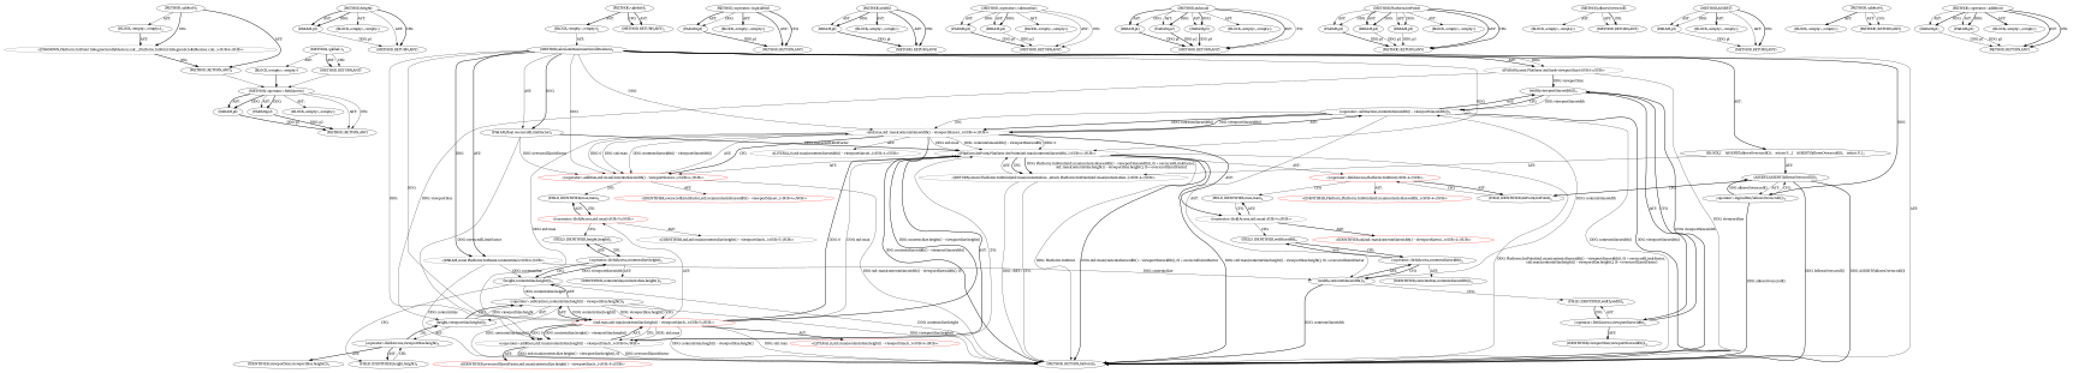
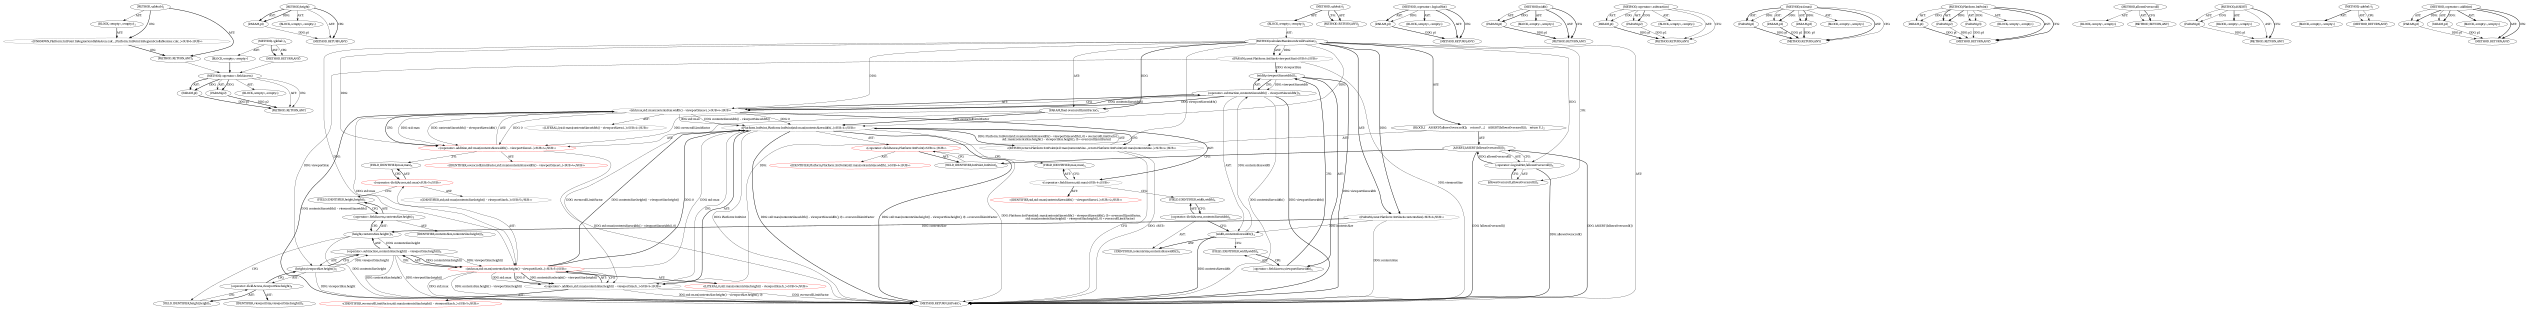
  digraph {
    fontname=Merriweather
    node [fontname=Merriweather]
    edge [fontname=Merriweather style=solid]
    n1 [label=<(METHOD,&lt;operator&gt;.fieldAccess)>]
    n2 [label=<(PARAM,p1)>]
    n3 [label=<(PARAM,p2)>]
    n4 [label=<(BLOCK,&lt;empty&gt;,&lt;empty&gt;)>]
    n5 [label=<(METHOD_RETURN,ANY)>]
    n6 [label=<(METHOD,height)>]
    n7 [label=<(PARAM,p1)>]
    n8 [label=<(BLOCK,&lt;empty&gt;,&lt;empty&gt;)>]
    n9 [label=<(METHOD_RETURN,ANY)>]
    n10 [label=<(METHOD,&lt;global&gt;)<SUB>1</SUB>>]
    n11 [label=<(BLOCK,&lt;empty&gt;,&lt;empty&gt;)<SUB>1</SUB>>]
    n12 [label=<(METHOD_RETURN,ANY)<SUB>1</SUB>>]
    n13 [label=<(METHOD,calculateMaximumScrollPosition)<SUB>1</SUB>>]
    n14 [color=gray40 label="<(PARAM,const Platform::IntSize&amp; viewportSize)<SUB>1</SUB>>"]
    n15 [color=gray40 label="<(PARAM,const Platform::IntSize&amp; contentsSize)<SUB>1</SUB>>"]
    n16 [label=<(PARAM,float overscrollLimitFactor)<SUB>1</SUB>>]
    n17 [label=<(BLOCK,{     ASSERT(!allowsOverscroll());     return P...,{     ASSERT(!allowsOverscroll());     return P...)<SUB>2</SUB>>]
    n18 [label=<(&lt;operator&gt;.logicalNot,!allowsOverscroll())<SUB>3</SUB>>]
+   n19 [label=<(allowsOverscroll,allowsOverscroll())<SUB>3</SUB>>]
    n20 [color=gray40 label="<(Platform.IntPoint,Platform::IntPoint(std::max(contentsSize.width(...)<SUB>4</SUB>>"]
    n21 [color=red label="<(&lt;operator&gt;.addition,std::max(contentsSize.width() - viewportSize.wi...)<SUB>4</SUB>>"]
    n22 [color=gray40 label="<(std.max,std::max(contentsSize.width() - viewportSize.wi...)<SUB>4</SUB>>"]
    n23 [color=gray40 label="<(&lt;operator&gt;.addition,std::max(contentsSize.height() - viewportSize.h...)<SUB>5</SUB>>"]
    n24 [color=red label="<(std.max,std::max(contentsSize.height() - viewportSize.h...)<SUB>5</SUB>>"]
    n25 [label=<(METHOD_RETURN,IntPoint)<SUB>1</SUB>>]
    n26 [label=<(width,viewportSize.width())<SUB>4</SUB>>]
    n27 [label=<(height,viewportSize.height())<SUB>5</SUB>>]
    n28 [label=<(width,contentsSize.width())<SUB>4</SUB>>]
    n29 [label=<(height,contentsSize.height())<SUB>5</SUB>>]
    n30 [label=<(ASSERT,ASSERT(!allowsOverscroll()))<SUB>3</SUB>>]
    n31 [color=gray40 label="<(RETURN,return Platform::IntPoint(std::max(contentsSize...,return Platform::IntPoint(std::max(contentsSize...)<SUB>4</SUB>>"]
    n32 [color=red label="<(&lt;operator&gt;.fieldAccess,Platform::IntPoint)<SUB>4</SUB>>"]
    n33 [color=red label="<(IDENTIFIER,overscrollLimitFactor,std::max(contentsSize.width() - viewportSize.wi...)<SUB>4</SUB>>"]
    n34 [label=<(FIELD_IDENTIFIER,max,max)<SUB>5</SUB>>]
    n35 [color=gray40 label="<(&lt;operator&gt;.fieldAccess,std::max)<SUB>4</SUB>>"]
    n36 [label=<(&lt;operator&gt;.subtraction,contentsSize.width() - viewportSize.width())<SUB>4</SUB>>]
    n37 [color=gray40 label="<(LITERAL,0,std::max(contentsSize.width() - viewportSize.wi...)<SUB>4</SUB>>"]
    n38 [color=red label="<(IDENTIFIER,overscrollLimitFactor,std::max(contentsSize.height() - viewportSize.h...)<SUB>5</SUB>>"]
    n39 [color=red label="<(&lt;operator&gt;.fieldAccess,std::max)<SUB>5</SUB>>"]
    n40 [label=<(&lt;operator&gt;.subtraction,contentsSize.height() - viewportSize.height())<SUB>5</SUB>>]
    n41 [color=red label="<(LITERAL,0,std::max(contentsSize.height() - viewportSize.h...)<SUB>5</SUB>>"]
    n42 [label=<(&lt;operator&gt;.fieldAccess,viewportSize.width)<SUB>4</SUB>>]
    n43 [label=<(&lt;operator&gt;.fieldAccess,viewportSize.height)<SUB>5</SUB>>]
    n44 [label=<(&lt;operator&gt;.fieldAccess,contentsSize.width)<SUB>4</SUB>>]
    n45 [label=<(FIELD_IDENTIFIER,width,width)<SUB>4</SUB>>]
    n46 [label=<(&lt;operator&gt;.fieldAccess,contentsSize.height)<SUB>5</SUB>>]
    n47 [label=<(FIELD_IDENTIFIER,height,height)<SUB>5</SUB>>]
    n48 [label=<(FIELD_IDENTIFIER,IntPoint,IntPoint)<SUB>4</SUB>>]
    n49 [color=red label="<(IDENTIFIER,Platform,Platform::IntPoint(std::max(contentsSize.width(...)<SUB>4</SUB>>"]
    n50 [label=<(FIELD_IDENTIFIER,max,max)<SUB>4</SUB>>]
    n51 [color=red label="<(IDENTIFIER,std,std::max(contentsSize.width() - viewportSize.wi...)<SUB>4</SUB>>"]
    n52 [label=<(FIELD_IDENTIFIER,width,width)<SUB>4</SUB>>]
    n53 [label=<(IDENTIFIER,contentsSize,contentsSize.width())<SUB>4</SUB>>]
-   n54 [label=<(IDENTIFIER,viewportSize,viewportSize.width())<SUB>4</SUB>>]
    n55 [color=gray40 label="<(IDENTIFIER,std,std::max(contentsSize.height() - viewportSize.h...)<SUB>5</SUB>>"]
    n56 [label=<(FIELD_IDENTIFIER,height,height)<SUB>5</SUB>>]
    n57 [label=<(IDENTIFIER,contentsSize,contentsSize.height())<SUB>5</SUB>>]
    n58 [label=<(IDENTIFIER,viewportSize,viewportSize.height())<SUB>5</SUB>>]
    n59 [label=<(METHOD,&lt;operator&gt;.logicalNot)>]
    n60 [label=<(PARAM,p1)>]
    n61 [label=<(BLOCK,&lt;empty&gt;,&lt;empty&gt;)>]
    n62 [label=<(METHOD_RETURN,ANY)>]
    n63 [label=<(METHOD,width)>]
    n64 [label=<(PARAM,p1)>]
    n65 [label=<(BLOCK,&lt;empty&gt;,&lt;empty&gt;)>]
    n66 [label=<(METHOD_RETURN,ANY)>]
    n67 [label=<(METHOD,&lt;operator&gt;.subtraction)>]
    n68 [label=<(PARAM,p1)>]
    n69 [label=<(PARAM,p2)>]
    n70 [label=<(BLOCK,&lt;empty&gt;,&lt;empty&gt;)>]
    n71 [label=<(METHOD_RETURN,ANY)>]
    n72 [label=<(METHOD,std.max)>]
    n73 [label=<(PARAM,p1)>]
    n74 [label=<(PARAM,p2)>]
    n75 [label=<(PARAM,p3)>]
    n76 [label=<(BLOCK,&lt;empty&gt;,&lt;empty&gt;)>]
    n77 [label=<(METHOD_RETURN,ANY)>]
    n78 [label=<(METHOD,Platform.IntPoint)>]
    n79 [label=<(PARAM,p1)>]
    n80 [label=<(PARAM,p2)>]
    n81 [label=<(PARAM,p3)>]
    n82 [label=<(BLOCK,&lt;empty&gt;,&lt;empty&gt;)>]
    n83 [label=<(METHOD_RETURN,ANY)>]
    n84 [label=<(METHOD,allowsOverscroll)>]
    n85 [label=<(BLOCK,&lt;empty&gt;,&lt;empty&gt;)>]
    n86 [label=<(METHOD_RETURN,ANY)>]
    n87 [label=<(METHOD,ASSERT)>]
    n88 [label=<(PARAM,p1)>]
    n89 [label=<(BLOCK,&lt;empty&gt;,&lt;empty&gt;)>]
    n90 [label=<(METHOD_RETURN,ANY)>]
    n91 [label=<(METHOD,&lt;global&gt;)<SUB>1</SUB>>]
    n92 [label=<(BLOCK,&lt;empty&gt;,&lt;empty&gt;)>]
    n93 [label=<(METHOD_RETURN,ANY)>]
    n94 [label=<(METHOD,&lt;operator&gt;.addition)>]
    n95 [label=<(PARAM,p1)>]
    n96 [label=<(PARAM,p2)>]
    n97 [label=<(BLOCK,&lt;empty&gt;,&lt;empty&gt;)>]
    n98 [label=<(METHOD_RETURN,ANY)>]
    n99 [label=<(METHOD,&lt;global&gt;)<SUB>1</SUB>>]
    n100 [label=<(BLOCK,&lt;empty&gt;,&lt;empty&gt;)<SUB>1</SUB>>]
    n101 [color=gray40 label="<(UNKNOWN,Platform::IntPoint InRegionScrollableArea::calc...,Platform::IntPoint InRegionScrollableArea::calc...)<SUB>1</SUB>>"]
    n102 [label=<(METHOD_RETURN,ANY)<SUB>1</SUB>>]
    n103 [label=<(METHOD,&lt;global&gt;)<SUB>1</SUB>>]
    n104 [label=<(BLOCK,&lt;empty&gt;,&lt;empty&gt;)>]
    n105 [label=<(METHOD_RETURN,ANY)>]
    n1 -> n2 [label="AST: " style=bold]
    n1 -> n2 [label="DDG: " style=bold]
    n1 -> n3 [label="AST: "]
    n1 -> n3 [label="DDG: " style=bold]
    n1 -> n4 [label="AST: "]
    n1 -> n5 [label="AST: "]
    n1 -> n5 [label="CFG: "]
    n2 -> n5 [label="DDG: p1" style=bold]
    n3 -> n5 [label="DDG: p2" style=bold]
    n6 -> n7 [label="AST: " style=bold]
    n6 -> n7 [label="DDG: " style=bold]
    n6 -> n8 [label="AST: "]
    n6 -> n9 [label="AST: "]
    n6 -> n9 [label="CFG: " style=bold]
    n7 -> n9 [label="DDG: p1"]
    n10 -> n11 [label="AST: " style=bold]
    n10 -> n12 [label="AST: " style=bold]
    n10 -> n12 [label="CFG: " style=bold]
    n11 -> n13 [label="AST: "]
    n13 -> n14 [label="AST: " style=bold]
    n13 -> n14 [label="DDG: "]
    n13 -> n15 [label="AST: " style=bold]
    n13 -> n15 [label="DDG: " style=bold]
    n13 -> n16 [label="AST: "]
    n13 -> n16 [label="DDG: " style=bold]
    n13 -> n17 [label="AST: " style=bold]
-   n13 -> n18 [label="DDG: " style=bold]
+   n13 -> n18 [label="DDG: "]
+   n13 -> n19 [label="CFG: "]
    n13 -> n20 [label="DDG: "]
    n13 -> n21 [label="DDG: "]
    n13 -> n22 [label="DDG: "]
    n13 -> n23 [label="DDG: "]
    n13 -> n24 [label="DDG: "]
    n13 -> n25 [label="AST: "]
    n14 -> n25 [label="DDG: viewportSize"]
    n14 -> n26 [label="DDG: viewportSize" style=bold]
    n14 -> n27 [label="DDG: viewportSize"]
    n15 -> n25 [label="DDG: contentsSize"]
    n15 -> n28 [label="DDG: contentsSize"]
-   n15 -> n29 [label="DDG: contentsSize"]
+   n15 -> n29 [label="DDG: contentsSize" style=bold]
    n16 -> n20 [label="DDG: overscrollLimitFactor" style=bold]
    n16 -> n21 [label="DDG: overscrollLimitFactor"]
    n16 -> n23 [label="DDG: overscrollLimitFactor"]
    n17 -> n30 [label="AST: " style=bold]
    n17 -> n31 [label="AST: "]
+   n18 -> n19 [label="AST: "]
    n18 -> n25 [label="DDG: allowsOverscroll()" style=bold]
    n18 -> n30 [label="CFG: "]
    n18 -> n30 [label="DDG: allowsOverscroll()" style=bold]
+   n19 -> n18 [label="CFG: " style=bold]
    n20 -> n21 [label="AST: "]
    n20 -> n23 [label="AST: " style=bold]
    n20 -> n25 [label="DDG: Platform::IntPoint"]
    n20 -> n25 [label="DDG: std::max(contentsSize.width() - viewportSize.width(), 0) + overscrollLimitFactor" style=bold]
    n20 -> n25 [label="DDG: std::max(contentsSize.height() - viewportSize.height(), 0) + overscrollLimitFactor" style=bold]
    n20 -> n25 [label="DDG: Platform::IntPoint(std::max(contentsSize.width() - viewportSize.width(), 0) + overscrollLimitFactor,\n                              std::max(contentsSize.height() - viewportSize.height(), 0) + overscrollLimitFactor)"]
    n20 -> n31 [label="CFG: " style=bold]
    n20 -> n31 [label="DDG: Platform::IntPoint(std::max(contentsSize.width() - viewportSize.width(), 0) + overscrollLimitFactor,\n                              std::max(contentsSize.height() - viewportSize.height(), 0) + overscrollLimitFactor)" style=bold]
    n20 -> n32 [label="AST: "]
    n21 -> n22 [label="AST: "]
    n21 -> n25 [label="DDG: std::max(contentsSize.width() - viewportSize.width(), 0)"]
    n21 -> n33 [label="AST: "]
    n21 -> n34 [label="CFG: "]
    n22 -> n20 [label="DDG: std::max"]
    n22 -> n20 [label="DDG: contentsSize.width() - viewportSize.width()"]
    n22 -> n20 [label="DDG: 0"]
    n22 -> n21 [label="CFG: " style=bold]
    n22 -> n21 [label="DDG: std::max"]
    n22 -> n21 [label="DDG: contentsSize.width() - viewportSize.width()"]
    n22 -> n21 [label="DDG: 0"]
    n22 -> n24 [label="DDG: std::max"]
    n22 -> n25 [label="DDG: contentsSize.width() - viewportSize.width()" style=bold]
    n22 -> n35 [label="AST: " style=bold]
    n22 -> n36 [label="AST: " style=bold]
    n22 -> n37 [label="AST: "]
    n23 -> n20 [label="CFG: "]
    n23 -> n24 [label="AST: " style=bold]
    n23 -> n25 [label="DDG: std::max(contentsSize.height() - viewportSize.height(), 0)"]
    n23 -> n25 [label="DDG: overscrollLimitFactor"]
    n23 -> n38 [label="AST: " style=bold]
    n24 -> n20 [label="DDG: std::max"]
    n24 -> n20 [label="DDG: contentsSize.height() - viewportSize.height()" style=bold]
    n24 -> n20 [label="DDG: 0" style=bold]
    n24 -> n23 [label="CFG: "]
    n24 -> n23 [label="DDG: std::max"]
    n24 -> n23 [label="DDG: contentsSize.height() - viewportSize.height()" style=bold]
    n24 -> n23 [label="DDG: 0" style=bold]
    n24 -> n25 [label="DDG: std::max"]
    n24 -> n25 [label="DDG: contentsSize.height() - viewportSize.height()"]
    n24 -> n39 [label="AST: "]
    n24 -> n40 [label="AST: " style=bold]
    n24 -> n41 [label="AST: " style=bold]
    n26 -> n25 [label="DDG: viewportSize.width" style=bold]
    n26 -> n36 [label="CFG: " style=bold]
    n26 -> n36 [label="DDG: viewportSize.width"]
    n26 -> n42 [label="AST: " style=bold]
+   n27 -> n25 [label="DDG: viewportSize.height"]
    n27 -> n40 [label="CFG: " style=bold]
    n27 -> n40 [label="DDG: viewportSize.height"]
    n27 -> n43 [label="AST: "]
    n28 -> n25 [label="DDG: contentsSize.width" style=bold]
    n28 -> n36 [label="DDG: contentsSize.width"]
-   n28 -> n44 [label="AST: " style=bold]
+   n28 -> n53 [label="AST: " style=bold]
    n28 -> n45 [label="CFG: "]
    n29 -> n25 [label="DDG: contentsSize.height"]
    n29 -> n40 [label="DDG: contentsSize.height"]
-   n29 -> n46 [label="DDG: viewportSize.width" style=bold]
+   n29 -> n46 [label="AST: " style=bold]
    n29 -> n47 [label="CFG: "]
    n30 -> n18 [label="AST: "]
    n30 -> n25 [label="DDG: !allowsOverscroll()" style=bold]
    n30 -> n25 [label="DDG: ASSERT(!allowsOverscroll())" style=bold]
    n30 -> n48 [label="CFG: " style=bold]
    n31 -> n20 [label="AST: "]
    n31 -> n25 [label="CFG: "]
    n31 -> n25 [label="DDG: &lt;RET&gt;"]
    n32 -> n48 [label="AST: " style=bold]
    n32 -> n49 [label="AST: "]
    n32 -> n50 [label="CFG: "]
    n34 -> n39 [label="CFG: " style=bold]
    n35 -> n50 [label="AST: " style=bold]
    n35 -> n51 [label="AST: " style=bold]
    n35 -> n52 [label="CFG: "]
    n36 -> n22 [label="CFG: "]
    n36 -> n22 [label="DDG: contentsSize.width()" style=bold]
    n36 -> n22 [label="DDG: viewportSize.width()" style=bold]
    n36 -> n25 [label="DDG: contentsSize.width()"]
    n36 -> n25 [label="DDG: viewportSize.width()" style=bold]
    n36 -> n26 [label="AST: " style=bold]
    n36 -> n28 [label="AST: "]
    n39 -> n34 [label="AST: " style=bold]
    n39 -> n55 [label="AST: "]
    n39 -> n56 [label="CFG: "]
    n40 -> n24 [label="CFG: "]
    n40 -> n24 [label="DDG: contentsSize.height()" style=bold]
    n40 -> n24 [label="DDG: viewportSize.height()"]
    n40 -> n25 [label="DDG: contentsSize.height()"]
    n40 -> n25 [label="DDG: viewportSize.height()"]
    n40 -> n27 [label="AST: "]
    n40 -> n29 [label="AST: " style=bold]
    n42 -> n26 [label="CFG: " style=bold]
    n42 -> n45 [label="AST: "]
-   n42 -> n54 [label="AST: " style=bold]
    n43 -> n27 [label="CFG: " style=bold]
    n43 -> n47 [label="AST: " style=bold]
    n43 -> n58 [label="AST: " style=bold]
    n44 -> n28 [label="CFG: " style=bold]
    n44 -> n52 [label="AST: " style=bold]
    n44 -> n53 [label="AST: "]
    n45 -> n42 [label="CFG: " style=bold]
    n46 -> n29 [label="CFG: " style=bold]
    n46 -> n56 [label="AST: " style=bold]
    n46 -> n57 [label="AST: "]
    n47 -> n43 [label="CFG: "]
    n48 -> n32 [label="CFG: "]
    n50 -> n35 [label="CFG: "]
    n52 -> n44 [label="CFG: " style=bold]
    n56 -> n46 [label="CFG: " style=bold]
    n59 -> n60 [label="AST: " style=bold]
    n59 -> n60 [label="DDG: "]
    n59 -> n61 [label="AST: " style=bold]
    n59 -> n62 [label="AST: " style=bold]
    n59 -> n62 [label="CFG: " style=bold]
    n60 -> n62 [label="DDG: p1" style=bold]
    n63 -> n64 [label="AST: "]
    n63 -> n64 [label="DDG: " style=bold]
    n63 -> n65 [label="AST: " style=bold]
    n63 -> n66 [label="AST: " style=bold]
    n63 -> n66 [label="CFG: " style=bold]
    n64 -> n66 [label="DDG: p1" style=bold]
    n67 -> n68 [label="AST: "]
    n67 -> n68 [label="DDG: "]
    n67 -> n69 [label="AST: "]
    n67 -> n69 [label="DDG: " style=bold]
    n67 -> n70 [label="AST: "]
    n67 -> n71 [label="AST: "]
    n67 -> n71 [label="CFG: "]
    n68 -> n71 [label="DDG: p1" style=bold]
    n69 -> n71 [label="DDG: p2"]
    n72 -> n73 [label="AST: " style=bold]
    n72 -> n73 [label="DDG: "]
    n72 -> n74 [label="AST: "]
    n72 -> n74 [label="DDG: " style=bold]
    n72 -> n75 [label="AST: "]
    n72 -> n75 [label="DDG: " style=bold]
    n72 -> n76 [label="AST: "]
    n72 -> n77 [label="AST: " style=bold]
    n72 -> n77 [label="CFG: "]
    n73 -> n77 [label="DDG: p1" style=bold]
    n74 -> n77 [label="DDG: p2" style=bold]
    n75 -> n77 [label="DDG: p3" style=bold]
    n78 -> n79 [label="AST: "]
    n78 -> n79 [label="DDG: "]
    n78 -> n80 [label="AST: " style=bold]
    n78 -> n80 [label="DDG: " style=bold]
    n78 -> n81 [label="AST: "]
    n78 -> n81 [label="DDG: "]
    n78 -> n82 [label="AST: "]
    n78 -> n83 [label="AST: " style=bold]
    n78 -> n83 [label="CFG: " style=bold]
    n79 -> n83 [label="DDG: p1" style=bold]
    n80 -> n83 [label="DDG: p2"]
    n81 -> n83 [label="DDG: p3"]
    n84 -> n85 [label="AST: "]
    n84 -> n86 [label="AST: "]
    n84 -> n86 [label="CFG: " style=bold]
    n87 -> n88 [label="AST: "]
    n87 -> n88 [label="DDG: "]
    n87 -> n89 [label="AST: " style=bold]
    n87 -> n90 [label="AST: "]
    n87 -> n90 [label="CFG: " style=bold]
    n88 -> n90 [label="DDG: p1"]
    n91 -> n92 [label="AST: " style=bold]
    n91 -> n93 [label="AST: "]
    n91 -> n93 [label="CFG: "]
    n94 -> n95 [label="AST: "]
    n94 -> n95 [label="DDG: " style=bold]
    n94 -> n96 [label="AST: "]
    n94 -> n96 [label="DDG: " style=bold]
    n94 -> n97 [label="AST: " style=bold]
    n94 -> n98 [label="AST: " style=bold]
    n94 -> n98 [label="CFG: " style=bold]
    n95 -> n98 [label="DDG: p1"]
    n96 -> n98 [label="DDG: p2"]
    n99 -> n100 [label="AST: "]
    n99 -> n101 [label="CFG: " style=bold]
    n99 -> n102 [label="AST: " style=bold]
    n100 -> n101 [label="AST: " style=bold]
    n101 -> n102 [label="CFG: " style=bold]
    n102 -> n1
    n103 -> n104 [label="AST: "]
    n103 -> n105 [label="AST: " style=bold]
    n103 -> n105 [label="CFG: "]
    n104 -> n1 [style=bold]
    n105 -> n1
  }
